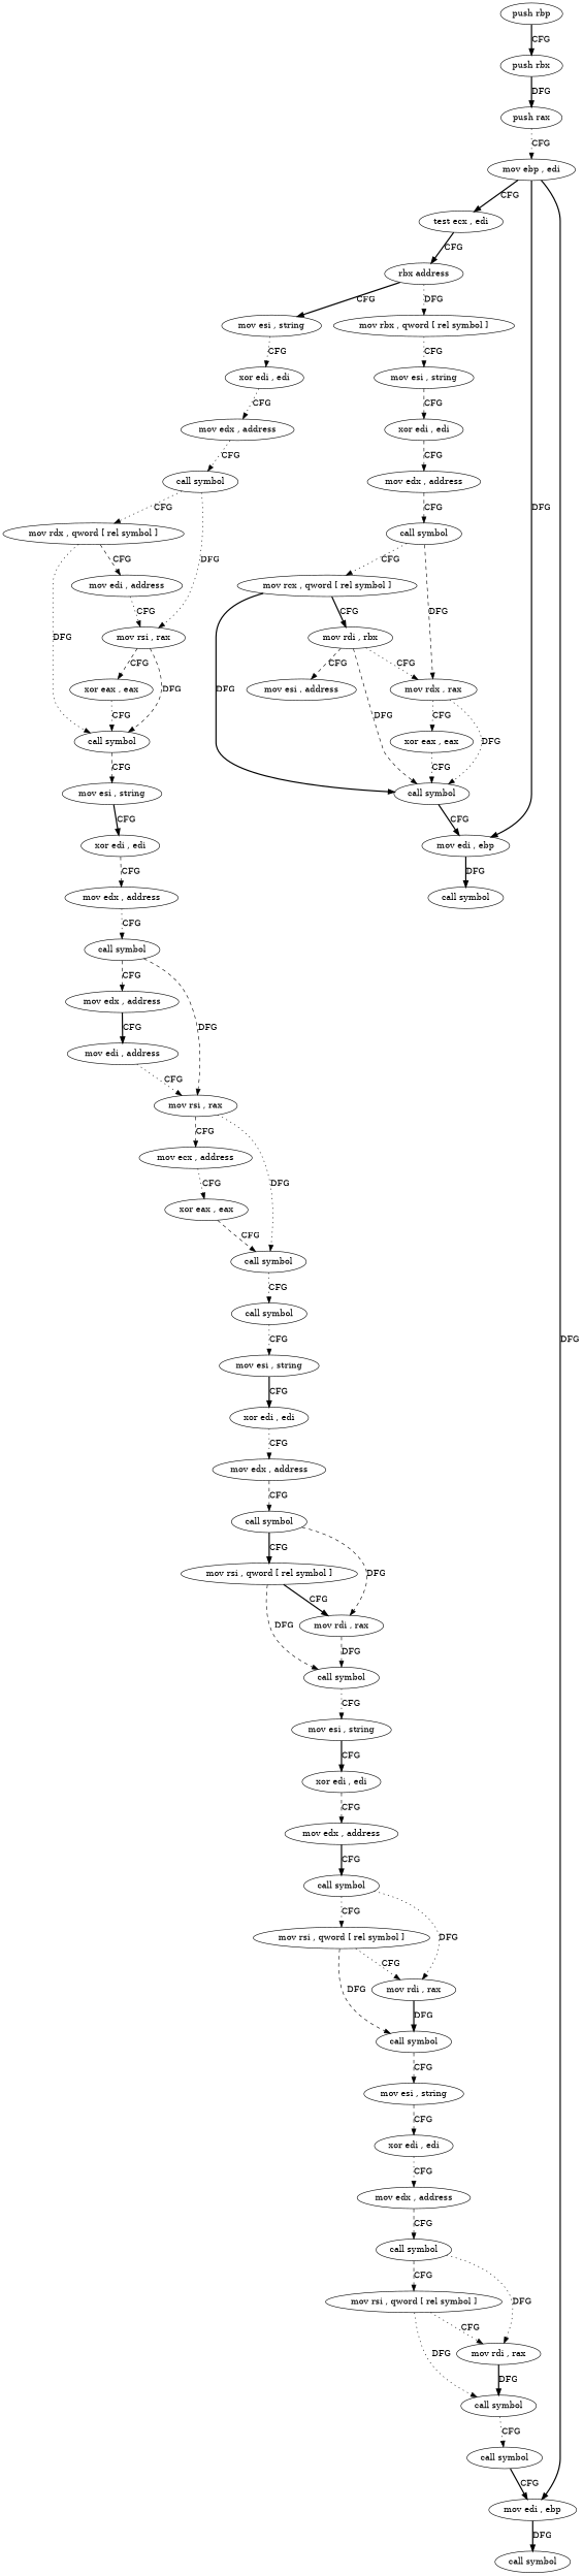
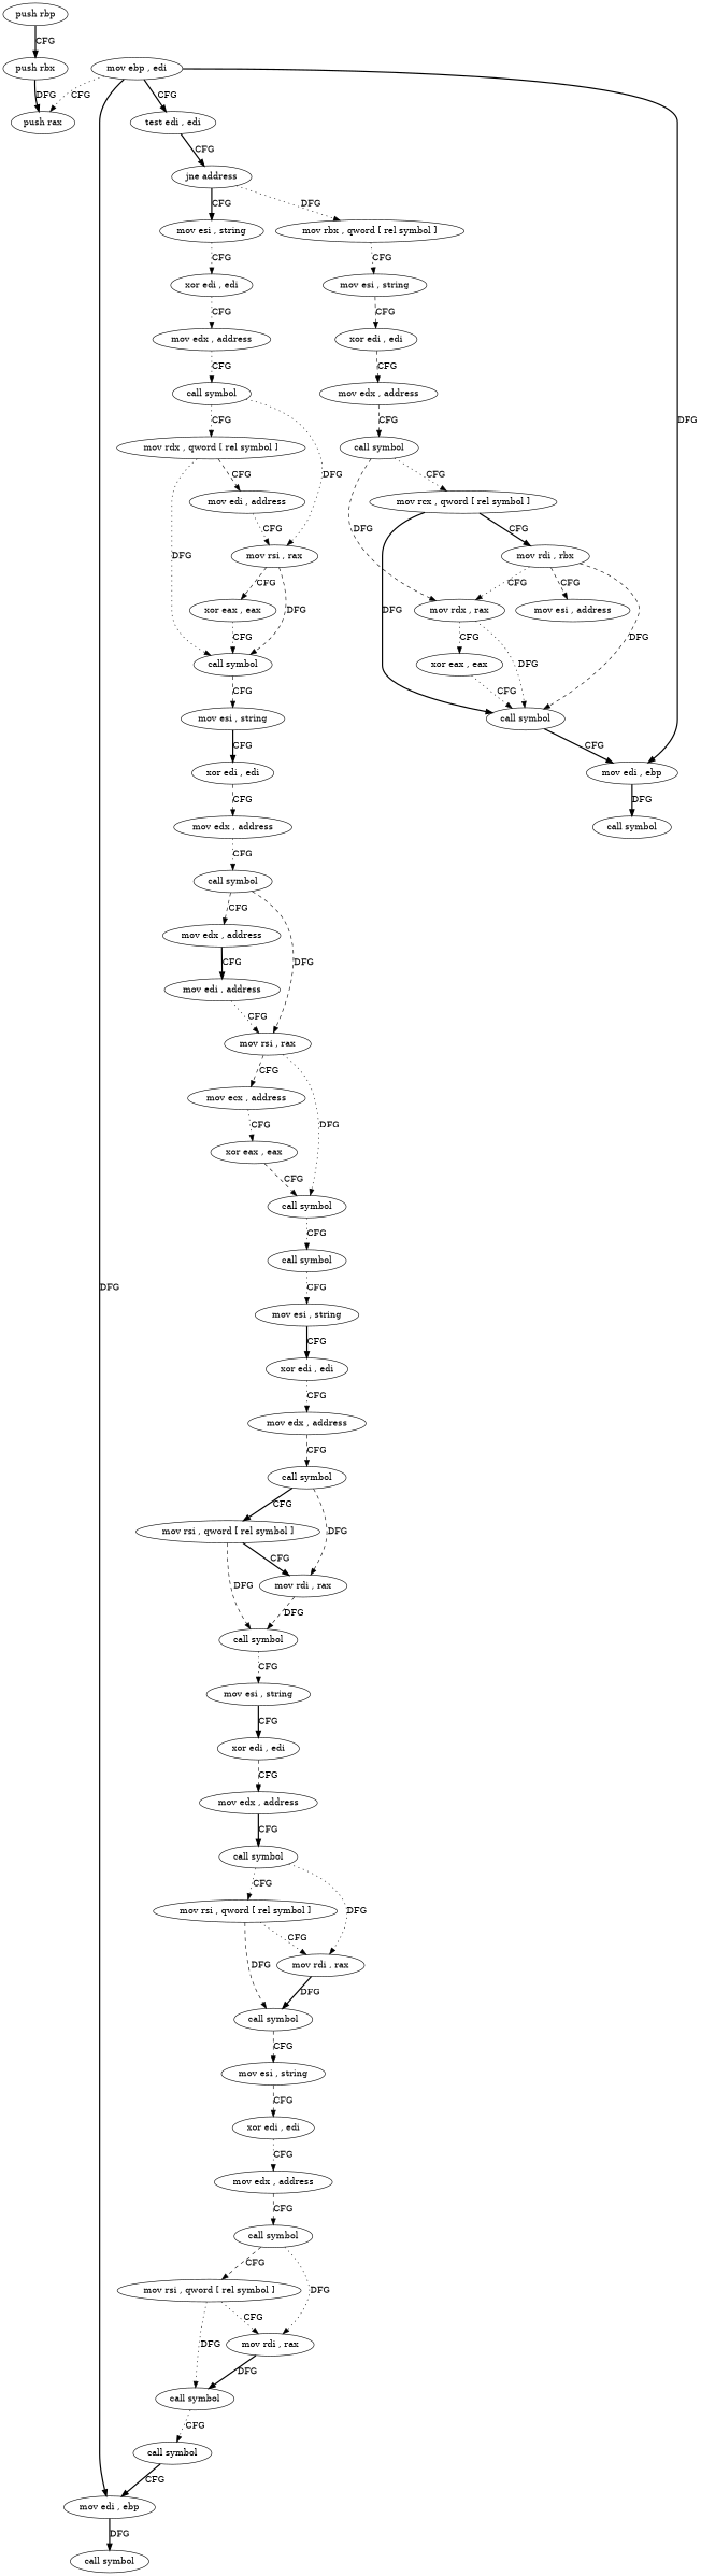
  digraph {
    edge [style=dotted]
    n1 [label="push rbp"]
    n2 [label="push rbx"]
    n3 [label="push rax"]
    n4 [label="mov ebp , edi"]
-   n5 [label="test ecx , edi"]
+   n5 [label="test edi , edi"]
    n6 [label="mov edi , ebp"]
    n7 [label="mov edi , ebp"]
-   n8 [label="rbx address"]
+   n8 [label="jne address"]
    n9 [label="call symbol"]
    n10 [label="call symbol"]
    n11 [label="mov rbx , qword [ rel symbol ]"]
    n12 [label="mov esi , string"]
    n13 [label="mov esi , string"]
    n14 [label="xor edi , edi"]
    n15 [label="xor edi , edi"]
    n16 [label="mov edx , address"]
    n17 [label="mov edx , address"]
    n18 [label="call symbol"]
    n19 [label="mov rcx , qword [ rel symbol ]"]
    n20 [label="mov rdx , rax"]
    n21 [label="mov rdi , rbx"]
    n22 [label="call symbol"]
    n23 [label="xor eax , eax"]
    n24 [label="mov esi , address"]
    n25 [label="call symbol"]
    n26 [label="mov rdx , qword [ rel symbol ]"]
    n27 [label="mov rsi , rax"]
    n28 [label="mov edi , address"]
    n29 [label="call symbol"]
    n30 [label="xor eax , eax"]
    n31 [label="mov esi , string"]
    n32 [label="xor edi , edi"]
    n33 [label="mov edx , address"]
    n34 [label="call symbol"]
    n35 [label="mov edx , address"]
    n36 [label="mov rsi , rax"]
    n37 [label="mov edi , address"]
    n38 [label="mov ecx , address"]
    n39 [label="call symbol"]
    n40 [label="xor eax , eax"]
    n41 [label="call symbol"]
    n42 [label="mov esi , string"]
    n43 [label="xor edi , edi"]
    n44 [label="mov edx , address"]
    n45 [label="call symbol"]
    n46 [label="mov rsi , qword [ rel symbol ]"]
    n47 [label="mov rdi , rax"]
    n48 [label="call symbol"]
    n49 [label="mov esi , string"]
    n50 [label="xor edi , edi"]
    n51 [label="mov edx , address"]
    n52 [label="call symbol"]
    n53 [label="mov rsi , qword [ rel symbol ]"]
    n54 [label="mov rdi , rax"]
    n55 [label="call symbol"]
    n56 [label="mov esi , string"]
    n57 [label="xor edi , edi"]
    n58 [label="mov edx , address"]
    n59 [label="call symbol"]
    n60 [label="mov rsi , qword [ rel symbol ]"]
    n61 [label="mov rdi , rax"]
    n62 [label="call symbol"]
    n63 [label="call symbol"]
    n1 -> n2 [label=CFG style=bold]
    n2 -> n3 [label=DFG style=bold]
-   n3 -> n4 [label=CFG]
+   n4 -> n3 [label=CFG]
    n4 -> n5 [label=CFG style=bold]
    n4 -> n6 [label=DFG style=bold]
    n4 -> n7 [label=DFG style=bold]
    n5 -> n8 [label=CFG style=bold]
    n6 -> n9 [label=DFG style=bold]
    n7 -> n10 [label=DFG style=bold]
    n8 -> n11 [label=DFG]
    n8 -> n12 [label=CFG style=bold]
    n11 -> n13 [label=CFG]
    n12 -> n14 [label=CFG]
    n13 -> n15 [label=CFG style=dashed]
    n14 -> n16 [label=CFG]
    n15 -> n17 [label=CFG style=dashed]
    n16 -> n25 [label=CFG]
    n17 -> n18 [label=CFG style=dashed]
    n18 -> n19 [label=CFG]
    n18 -> n20 [label=DFG style=dashed]
    n19 -> n21 [label=CFG style=bold]
    n19 -> n22 [label=DFG style=bold]
    n20 -> n22 [label=DFG]
    n20 -> n23 [label=CFG]
    n21 -> n20 [label=CFG]
    n21 -> n22 [label=DFG style=dashed]
    n21 -> n24 [label=CFG style=dashed]
    n22 -> n6 [label=CFG style=bold]
    n23 -> n22 [label=CFG]
    n25 -> n26 [label=CFG]
    n25 -> n27 [label=DFG]
    n26 -> n28 [label=CFG style=dashed]
    n26 -> n29 [label=DFG]
    n27 -> n29 [label=DFG style=dashed]
    n27 -> n30 [label=CFG style=dashed]
    n28 -> n27 [label=CFG]
    n29 -> n31 [label=CFG style=dashed]
    n30 -> n29 [label=CFG]
    n31 -> n32 [label=CFG style=bold]
    n32 -> n33 [label=CFG style=dashed]
    n33 -> n34 [label=CFG]
    n34 -> n35 [label=CFG style=dashed]
    n34 -> n36 [label=DFG style=dashed]
    n35 -> n37 [label=CFG style=bold]
    n36 -> n38 [label=CFG style=dashed]
    n36 -> n39 [label=DFG]
    n37 -> n36 [label=CFG]
    n38 -> n40 [label=CFG]
    n39 -> n41 [label=CFG]
    n40 -> n39 [label=CFG style=dashed]
    n41 -> n42 [label=CFG]
    n42 -> n43 [label=CFG style=bold]
    n43 -> n44 [label=CFG]
    n44 -> n45 [label=CFG style=dashed]
    n45 -> n46 [label=CFG style=bold]
    n45 -> n47 [label=DFG style=dashed]
    n46 -> n47 [label=CFG style=bold]
    n46 -> n48 [label=DFG style=dashed]
    n47 -> n48 [label=DFG style=dashed]
    n48 -> n49 [label=CFG]
    n49 -> n50 [label=CFG style=bold]
    n50 -> n51 [label=CFG style=dashed]
    n51 -> n52 [label=CFG style=bold]
    n52 -> n53 [label=CFG]
    n52 -> n54 [label=DFG]
    n53 -> n54 [label=CFG]
    n53 -> n55 [label=DFG style=dashed]
    n54 -> n55 [label=DFG style=bold]
    n55 -> n56 [label=CFG style=dashed]
    n56 -> n57 [label=CFG style=dashed]
    n57 -> n58 [label=CFG]
    n58 -> n59 [label=CFG style=dashed]
    n59 -> n60 [label=CFG style=dashed]
    n59 -> n61 [label=DFG]
    n60 -> n61 [label=CFG]
    n60 -> n62 [label=DFG]
    n61 -> n62 [label=DFG style=bold]
    n62 -> n63 [label=CFG]
    n63 -> n7 [label=CFG style=bold]
  }
